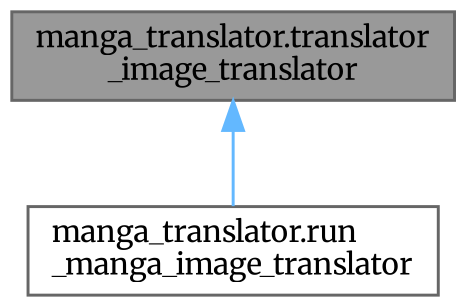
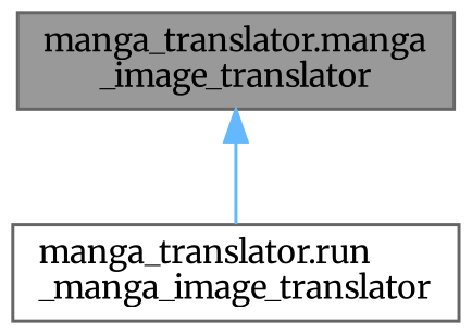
  digraph {
    rankdir=TB
    fontname=Merriweather
    node [fontname=Merriweather fontsize=10 shape=box style=filled]
-   n1 [color=gray40 fillcolor=grey60 fontcolor=black height=0.2 label="manga_translator.translator\l_image_translator" width=0.4]
+   n1 [color=gray40 fillcolor=grey60 fontcolor=black height=0.2 label="manga_translator.manga\l_image_translator" width=0.4]
    n2 [color=grey40 fillcolor=white height=0.2 label="manga_translator.run\l_manga_image_translator" width=0.4]
    n1 -> n2 [color=steelblue1 dir=back fontname=Merriweather fontsize=10 labelfontname=Helvetica labelfontsize=10 style=solid]
  }
